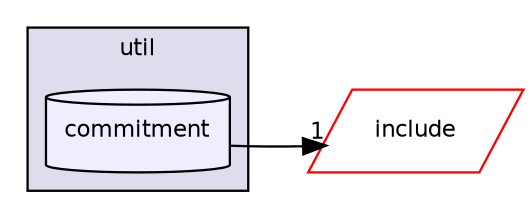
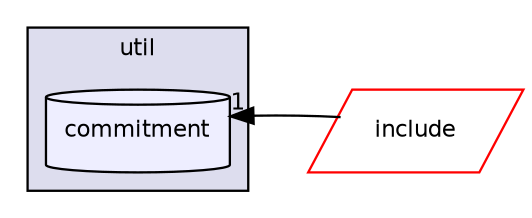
  digraph {
    compound=true
    rankdir=LR
    node [fontname=Helvetica fontsize=10 style=filled]
    n1 [fillcolor="#eeeeff" label=commitment pencolor=black shape=cylinder]
    n2 [color=red fillcolor=white label=include shape=parallelogram]
    subgraph cluster_1 {
      bgcolor="#ddddee"
      fontname=Helvetica
      fontsize=10
      label=util
      pencolor=black
      n1
    }
-   n1 -> n2 [headlabel=1 labeldistance=1.5 labelfontname=Helvetica labelfontsize=10]
+   n2 -> n1 [headlabel=1 labeldistance=1.5 labelfontname=Helvetica labelfontsize=10]
  }
